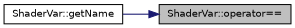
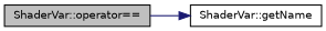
  digraph {
    rankdir=LR
    node [color=black fontname=Helvetica fontsize=10 shape=record style=filled]
    n1 [fillcolor=grey75 fontcolor=black height=0.2 label="ShaderVar::operator==" width=0.4]
    n2 [fillcolor=white height=0.2 label="ShaderVar::getName" width=0.4]
-   n2 -> n1 [color=midnightblue fontname=Helvetica fontsize=10 labelfontname=Helvetica labelfontsize=10 style=solid]
+   n1 -> n2 [color=midnightblue fontname=Helvetica fontsize=10 labelfontname=Helvetica labelfontsize=10 style=solid]
  }
